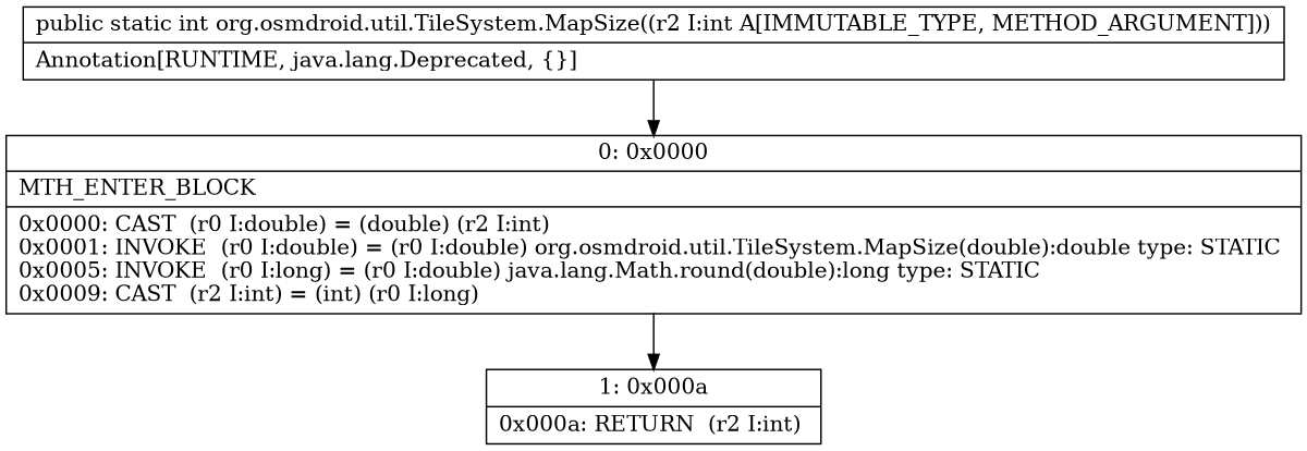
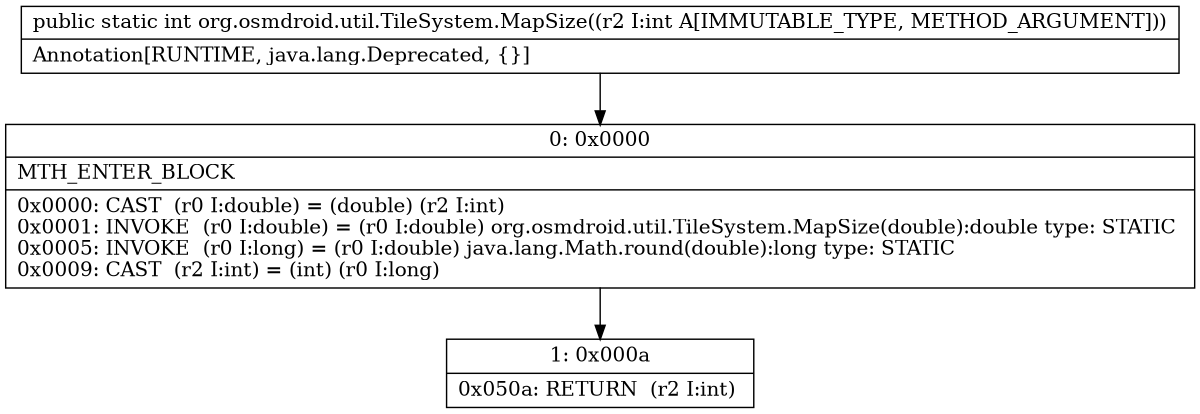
  digraph {
    node [shape=record]
    n1 [label="{0\:\ 0x0000|MTH_ENTER_BLOCK\l|0x0000: CAST  (r0 I:double) = (double) (r2 I:int) \l0x0001: INVOKE  (r0 I:double) = (r0 I:double) org.osmdroid.util.TileSystem.MapSize(double):double type: STATIC \l0x0005: INVOKE  (r0 I:long) = (r0 I:double) java.lang.Math.round(double):long type: STATIC \l0x0009: CAST  (r2 I:int) = (int) (r0 I:long) \l}"]
-   n2 [label="{1\:\ 0x000a|0x000a: RETURN  (r2 I:int) \l}"]
+   n2 [label="{1\:\ 0x000a|0x050a: RETURN  (r2 I:int) \l}"]
    n3 [label="{public static int org.osmdroid.util.TileSystem.MapSize((r2 I:int A[IMMUTABLE_TYPE, METHOD_ARGUMENT]))  | Annotation[RUNTIME, java.lang.Deprecated, \{\}]\l}"]
    n1 -> n2
    n3 -> n1
  }
